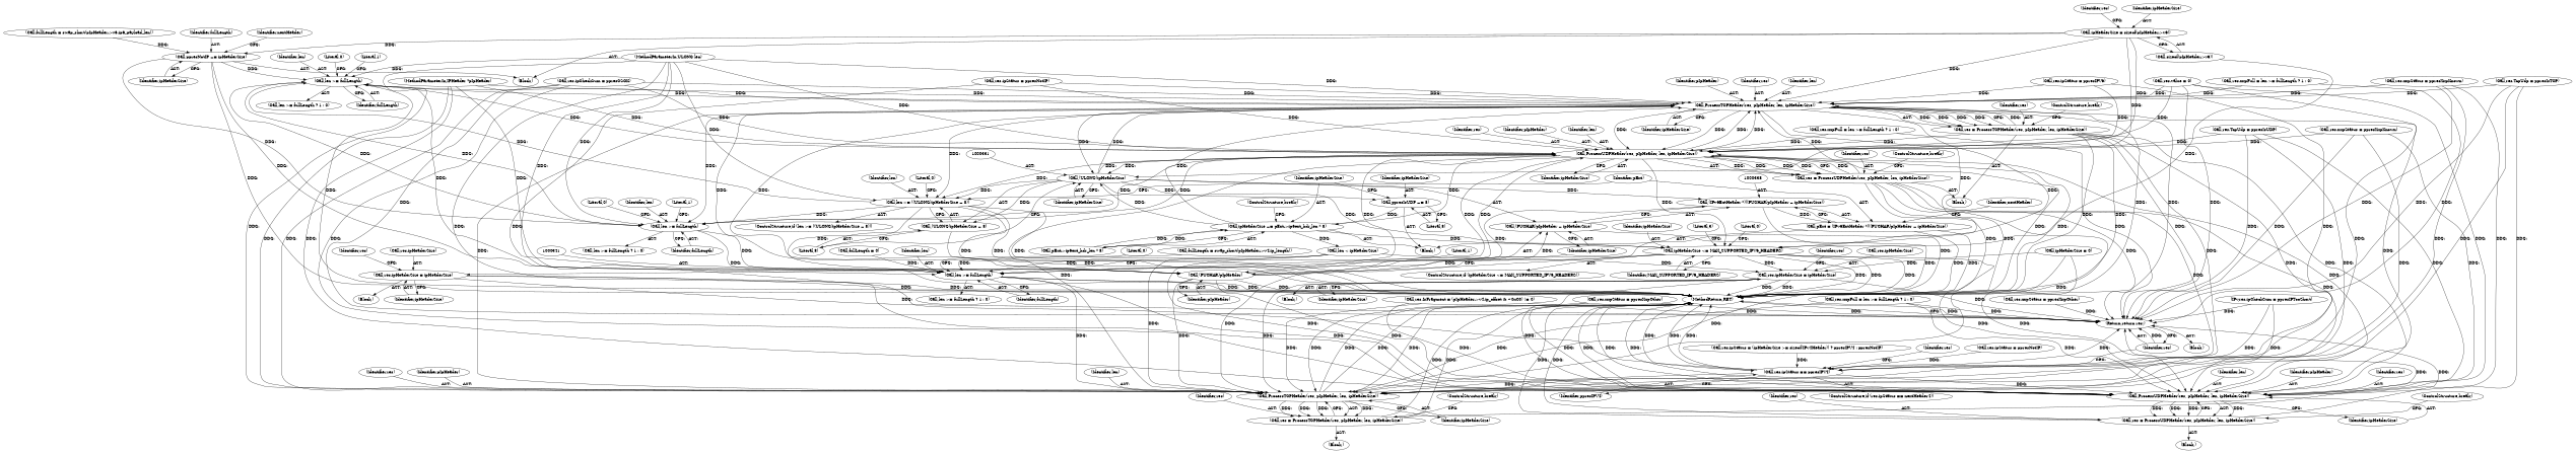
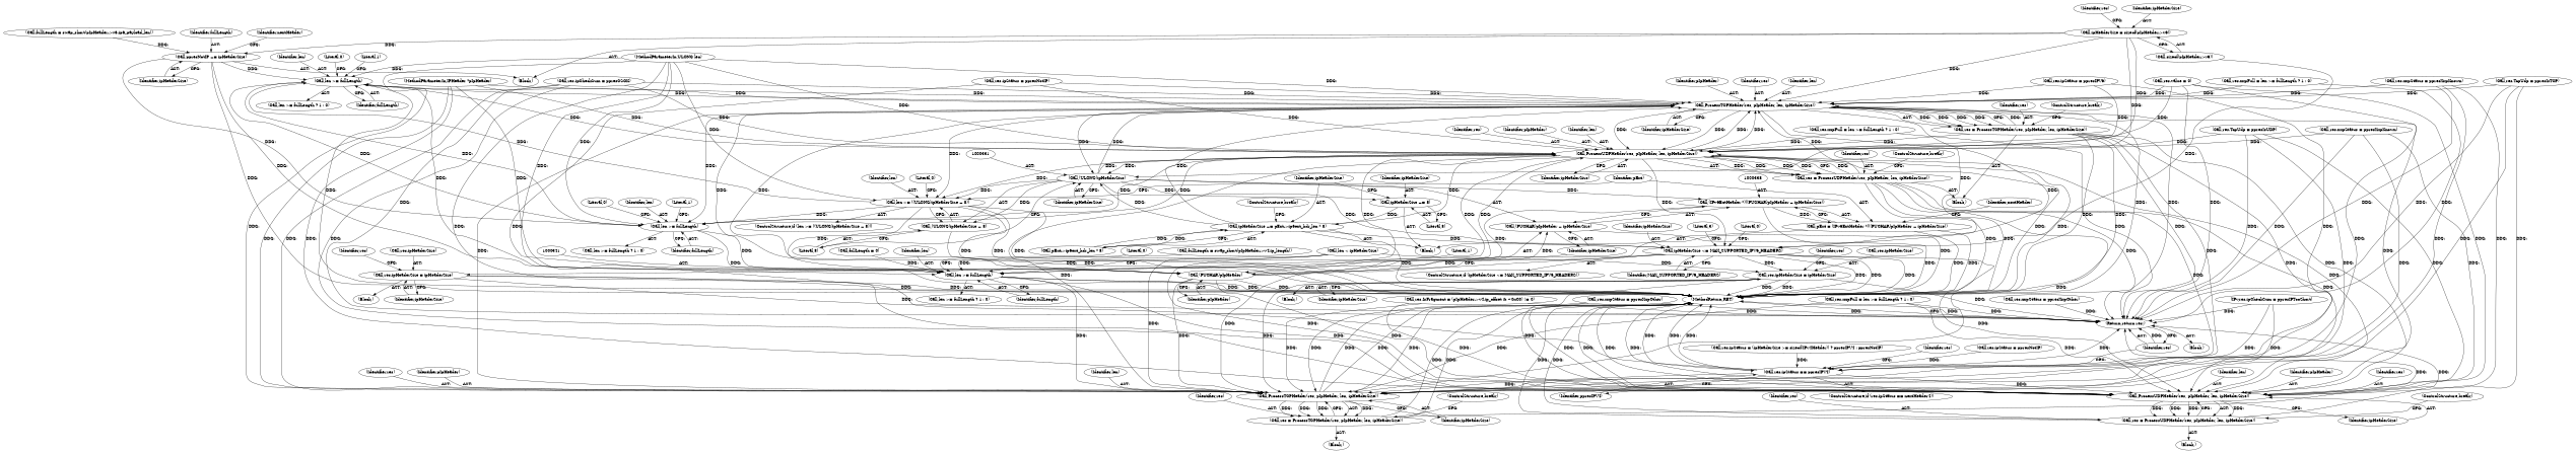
  digraph {
    n1 [label="(Call,ipHeaderSize = sizeof(pIpHeader->v6))"]
    n2 [label="(Call,ppresNotIP += ipHeaderSize)"]
    n3 [label="(Call,ProcessTCPHeader(res, pIpHeader, len, ipHeaderSize))"]
    n4 [label="(Call,ProcessUDPHeader(res, pIpHeader, len, ipHeaderSize))"]
    n5 [label="(Call,(ULONG)ipHeaderSize)"]
    n6 [label="(Call,sizeof(pIpHeader->v6))"]
    n7 [label="(Block,)"]
    n8 [label="(Call,len >= fullLength)"]
    n9 [label="(Call,len >= fullLength)"]
    n10 [label="(Call,len >= fullLength)"]
    n11 [label="(MethodReturn,RET)"]
    n12 [label="(Identifier,ipHeaderSize)"]
    n13 [label="(Call,ipHeaderSize <= MAX_SUPPORTED_IPV6_HEADERS)"]
    n14 [label="(Call,res = ProcessTCPHeader(res, pIpHeader, len, ipHeaderSize))"]
    n15 [label="(Call,ProcessTCPHeader(res, pIpHeader, len, ipHeaderSize))"]
    n16 [label="(Call,ProcessUDPHeader(res, pIpHeader, len, ipHeaderSize))"]
    n17 [label="(Call,len >= ((ULONG)ipHeaderSize + 8))"]
    n18 [label="(Call,(PUCHAR)pIpHeader)"]
    n19 [label="(Identifier,ipHeaderSize)"]
    n20 [label="(Call,res = ProcessUDPHeader(res, pIpHeader, len, ipHeaderSize))"]
    n21 [label="(Identifier,ipHeaderSize)"]
    n22 [label="(Call,(ULONG)ipHeaderSize + 8)"]
    n23 [label="(Call,(IPv6ExtHeader *)((PUCHAR)pIpHeader + ipHeaderSize))"]
    n24 [label="(Call,(PUCHAR)pIpHeader + ipHeaderSize)"]
-   n25 [label="(Call,ppresIsUDP += 8)"]
+   n25 [label="(Call,ipHeaderSize += 8)"]
    n26 [label="(Identifier,ipHeaderSize)"]
    n27 [label="(Call,res.ipHeaderSize = ipHeaderSize)"]
    n28 [label="(Call,res.ipHeaderSize = ipHeaderSize)"]
    n29 [label="(ControlStructure,if (ipHeaderSize <= MAX_SUPPORTED_IPV6_HEADERS))"]
    n30 [label="(Identifier,MAX_SUPPORTED_IPV6_HEADERS)"]
    n31 [label="(Call,len >= fullLength ? 1 : 0)"]
    n32 [label="(Identifier,fullLength)"]
    n33 [label="(Call,len >= fullLength ? 1 : 0)"]
    n34 [label="(Identifier,fullLength)"]
    n35 [label="(Call,len >= fullLength ? 1 : 0)"]
    n36 [label="(Identifier,fullLength)"]
    n37 [label="(Return,return res;)"]
    n38 [label="(Call,res.ipStatus == ppresIPV4)"]
    n39 [label="(Block,)"]
    n40 [label="(Call,res = ProcessTCPHeader(res, pIpHeader, len, ipHeaderSize))"]
    n41 [label="(Identifier,ipHeaderSize)"]
    n42 [label="(Call,res = ProcessUDPHeader(res, pIpHeader, len, ipHeaderSize))"]
    n43 [label="(Identifier,ipHeaderSize)"]
    n44 [label="(ControlStructure,if (len >= ((ULONG)ipHeaderSize + 8)))"]
    n45 [label="(Identifier,pIpHeader)"]
    n46 [label="(Block,)"]
    n47 [label="(Identifier,res)"]
    n48 [label="(Identifier,ppresIPV4)"]
    n49 [label="(ControlStructure,if (res.ipStatus == nextHeader4))"]
    n50 [label="(Block,)"]
    n51 [label="(Block,)"]
    n52 [label="(Literal,8)"]
    n53 [label="(Call,pExt = (IPv6ExtHeader *)((PUCHAR)pIpHeader + ipHeaderSize))"]
    n54 [label="(Identifier,ipHeaderSize)"]
    n55 [label="(Block,)"]
    n56 [label="(Call,ipHeaderSize += pExt->ip6ext_hdr_len * 8)"]
    n57 [label="(Literal,8)"]
    n58 [label="(Call,pExt->ip6ext_hdr_len * 8)"]
    n59 [label="(Identifier,ipHeaderSize)"]
    n60 [label="(Block,)"]
    n61 [label="(Block,)"]
    n62 [label="(Identifier,ipHeaderSize)"]
    n63 [label="(Call,res.ipStatus = ppresNotIP)"]
    n64 [label="(Identifier,res)"]
    n65 [label="(Call,res.xxpStatus = ppresXxpOther)"]
    n66 [label="(Identifier,len)"]
    n67 [label="(Call,res.value = 0)"]
    n68 [label="(Literal,1)"]
    n69 [label="(IPv,res.ipCheckSum = ppresIPTooShort)"]
    n70 [label="(Identifier,ipHeaderSize)"]
    n71 [label="(Call,res.xxpFull = len >= fullLength ? 1 : 0)"]
    n72 [label="(Literal,0)"]
    n73 [label="(Call,res.TcpUdp = ppresIsUDP)"]
    n74 [label="(Identifier,pExt)"]
    n75 [label="(Call,res.xxpFull = len >= fullLength ? 1 : 0)"]
    n76 [label="(Identifier,len)"]
    n77 [label="(Identifier,len)"]
    n78 [label="(Call,res.ipStatus = ppresIPV6)"]
    n79 [label="(Identifier,pIpHeader)"]
    n80 [label="(Identifier,res)"]
    n81 [label="(Identifier,fullLength)"]
    n82 [label="(Call,res.ipHeaderSize)"]
    n83 [label="(Call,len < ipHeaderSize)"]
    n84 [label="(Identifier,nextHeader)"]
    n85 [label="(ControlStructure,break;)"]
    n86 [label="(ControlStructure,break;)"]
    n87 [label="(Literal,0)"]
    n88 [label="(Call,fullLength = swap_short(pIpHeader->v4.ip_length))"]
    n89 [label="(Call,res.ipHeaderSize)"]
    n90 [label="(Call,res.IsFragment = (pIpHeader->v4.ip_offset & ~0xC0) != 0)"]
-   n91 [label="(Call,ipHeaderSize = 0)"]
    n92 [label="(Identifier,res)"]
    n93 [label="(Call,res.xxpStatus = ppresXxpOther)"]
    n94 [label="(Identifier,len)"]
    n95 [label="(Identifier,len)"]
    n96 [label="(Identifier,pIpHeader)"]
    n97 [label="(ControlStructure,break;)"]
    n98 [label="(Literal,0)"]
    n99 [label="(Call,res.xxpStatus = ppresXxpKnown)"]
    n100 [label="(Identifier,pIpHeader)"]
    n101 [label="(Call,res.ipStatus = (ipHeaderSize >= sizeof(IPv4Header)) ? ppresIPV4 : ppresNotIP)"]
    n102 [label="(Identifier,res)"]
    n103 [label="(Call,fullLength = swap_short(pIpHeader->v6.ip6_payload_len))"]
    n104 [label="(Literal,1)"]
    n105 [label="(Literal,1)"]
    n106 [label="(ControlStructure,break;)"]
    n107 [label="(Identifier,res)"]
    n108 [label="(Identifier,res)"]
    n109 [label="(Identifier,len)"]
    n110 [label="(Identifier,len)"]
    n111 [label="(Identifier,pIpHeader)"]
    n112 [label="(Call,fullLength = 0)"]
    n113 [label="(Identifier,res)"]
    n114 [label="(Identifier,res)"]
    n115 [label="(Identifier,ipHeaderSize)"]
    n116 [label="(Call,res.ipStatus = ppresNotIP)"]
    n117 [label="(Literal,0)"]
    n118 [label="(Literal,3)"]
    n119 [label="(Call,res.xxpFull = len >= fullLength ? 1 : 0)"]
    n120 [label="(Identifier,len)"]
    n121 [label="(Identifier,res)"]
    n122 [label="(MethodParameterIn,ULONG len)"]
    n123 [label="(Call,res.xxpStatus = ppresXxpKnown)"]
    n124 [label="(MethodParameterIn,IPHeader *pIpHeader)"]
    n125 [label="(Identifier,res)"]
    n126 [label="(Identifier,res)"]
    n127 [label="(Call,res.TcpUdp = ppresIsTCP)"]
    n128 [label="(Literal,0)"]
    n129 [label="(Identifier,ipHeaderSize)"]
    n130 [label="(ControlStructure,break;)"]
    n131 [label="(Identifier,res)"]
    n132 [label="(Identifier,nextHeader)"]
    n133 [label="(Identifier,ipHeaderSize)"]
    n134 [label="(Call,res.ipCheckSum = ppresCSOK)"]
    1000331
    1000338
    1000341
    n1 -> n2 [label="DDG: "]
    n1 -> n3 [label="DDG: "]
    n1 -> n4 [label="DDG: "]
    n1 -> n5 [label="DDG: "]
    n1 -> n6 [label="CFG: "]
    n1 -> n7 [label="AST: "]
    n2 -> n7 [label="AST: "]
    n2 -> n8 [label="DDG: "]
    n2 -> n9 [label="DDG: "]
    n2 -> n10 [label="DDG: "]
    n2 -> n11 [label="DDG: "]
    n2 -> n12 [label="CFG: "]
    n3 -> n4 [label="DDG: "]
    n3 -> n4 [label="DDG: "]
    n3 -> n5 [label="DDG: "]
    n3 -> n8 [label="DDG: "]
    n3 -> n9 [label="DDG: "]
    n3 -> n10 [label="DDG: "]
    n3 -> n11 [label="DDG: "]
    n3 -> n11 [label="DDG: "]
    n3 -> n13 [label="DDG: "]
    n3 -> n14 [label="AST: "]
    n3 -> n14 [label="DDG: "]
    n3 -> n14 [label="DDG: "]
    n3 -> n14 [label="DDG: "]
    n3 -> n14 [label="DDG: "]
    n3 -> n15 [label="DDG: "]
    n3 -> n16 [label="DDG: "]
    n3 -> n17 [label="DDG: "]
    n3 -> n18 [label="DDG: "]
    n3 -> n19 [label="CFG: "]
    n4 -> n3 [label="DDG: "]
    n4 -> n3 [label="DDG: "]
    n4 -> n5 [label="DDG: "]
    n4 -> n8 [label="DDG: "]
    n4 -> n9 [label="DDG: "]
    n4 -> n10 [label="DDG: "]
    n4 -> n11 [label="DDG: "]
    n4 -> n11 [label="DDG: "]
    n4 -> n13 [label="DDG: "]
    n4 -> n15 [label="DDG: "]
    n4 -> n16 [label="DDG: "]
    n4 -> n17 [label="DDG: "]
    n4 -> n18 [label="DDG: "]
    n4 -> n20 [label="AST: "]
    n4 -> n20 [label="DDG: "]
    n4 -> n20 [label="DDG: "]
    n4 -> n20 [label="DDG: "]
    n4 -> n20 [label="DDG: "]
    n4 -> n21 [label="CFG: "]
    n5 -> n3 [label="DDG: "]
    n5 -> n4 [label="DDG: "]
    n5 -> n13 [label="DDG: "]
    n5 -> n17 [label="DDG: "]
    n5 -> n22 [label="AST: "]
    n5 -> n22 [label="DDG: "]
    n5 -> n23 [label="DDG: "]
    n5 -> n24 [label="AST: "]
    n5 -> n25 [label="DDG: "]
    n5 -> n26 [label="CFG: "]
    n6 -> n1 [label="AST: "]
    n6 -> n13 [label="DDG: "]
    n8 -> n3 [label="DDG: "]
    n8 -> n9 [label="DDG: "]
    n8 -> n10 [label="DDG: "]
    n8 -> n11 [label="DDG: "]
    n8 -> n31 [label="AST: "]
    n8 -> n32 [label="CFG: "]
    n9 -> n4 [label="DDG: "]
    n9 -> n8 [label="DDG: "]
    n9 -> n10 [label="DDG: "]
    n9 -> n11 [label="DDG: "]
    n9 -> n33 [label="AST: "]
    n9 -> n34 [label="CFG: "]
    n10 -> n11 [label="DDG: "]
    n10 -> n11 [label="DDG: "]
    n10 -> n15 [label="DDG: "]
    n10 -> n16 [label="DDG: "]
    n10 -> n35 [label="AST: "]
    n10 -> n36 [label="CFG: "]
    n11 -> n37 [label="CFG: "]
    n12 -> n2 [label="AST: "]
    n13 -> n11 [label="DDG: "]
    n13 -> n11 [label="DDG: "]
    n13 -> n11 [label="DDG: "]
    n13 -> n15 [label="DDG: "]
    n13 -> n16 [label="DDG: "]
    n13 -> n27 [label="DDG: "]
    n13 -> n28 [label="DDG: "]
    n13 -> n29 [label="AST: "]
    n13 -> n30 [label="CFG: "]
    n14 -> n3 [label="CFG: "]
    n14 -> n3 [label="DDG: "]
    n14 -> n4 [label="DDG: "]
    n14 -> n11 [label="DDG: "]
    n14 -> n11 [label="DDG: "]
    n14 -> n15 [label="DDG: "]
    n14 -> n16 [label="DDG: "]
    n14 -> n37 [label="DDG: "]
    n14 -> n38 [label="DDG: "]
    n14 -> n39 [label="AST: "]
    n15 -> n11 [label="DDG: "]
    n15 -> n11 [label="DDG: "]
    n15 -> n11 [label="DDG: "]
    n15 -> n40 [label="AST: "]
    n15 -> n40 [label="DDG: "]
    n15 -> n40 [label="DDG: "]
    n15 -> n40 [label="DDG: "]
    n15 -> n40 [label="DDG: "]
    n15 -> n41 [label="CFG: "]
    n16 -> n11 [label="DDG: "]
    n16 -> n11 [label="DDG: "]
    n16 -> n11 [label="DDG: "]
    n16 -> n42 [label="AST: "]
    n16 -> n42 [label="DDG: "]
    n16 -> n42 [label="DDG: "]
    n16 -> n42 [label="DDG: "]
    n16 -> n42 [label="DDG: "]
    n16 -> n43 [label="CFG: "]
    n17 -> n8 [label="DDG: "]
    n17 -> n9 [label="DDG: "]
    n17 -> n10 [label="DDG: "]
    n17 -> n11 [label="DDG: "]
    n17 -> n11 [label="DDG: "]
    n17 -> n11 [label="DDG: "]
    n17 -> n22 [label="CFG: "]
    n17 -> n44 [label="AST: "]
    n18 -> n3 [label="DDG: "]
    n18 -> n4 [label="DDG: "]
    n18 -> n11 [label="DDG: "]
    n18 -> n15 [label="DDG: "]
    n18 -> n16 [label="DDG: "]
    n18 -> n23 [label="DDG: "]
    n18 -> n24 [label="AST: "]
    n18 -> n24 [label="DDG: "]
    n18 -> n45 [label="CFG: "]
    n19 -> n3 [label="AST: "]
    n20 -> n3 [label="DDG: "]
    n20 -> n4 [label="CFG: "]
    n20 -> n4 [label="DDG: "]
    n20 -> n11 [label="DDG: "]
    n20 -> n11 [label="DDG: "]
    n20 -> n15 [label="DDG: "]
    n20 -> n16 [label="DDG: "]
    n20 -> n37 [label="DDG: "]
    n20 -> n38 [label="DDG: "]
    n20 -> n39 [label="AST: "]
    n21 -> n4 [label="AST: "]
    n22 -> n11 [label="DDG: "]
    n22 -> n17 [label="AST: "]
    n22 -> n52 [label="CFG: "]
    n23 -> n11 [label="DDG: "]
    n23 -> n24 [label="CFG: "]
    n23 -> n53 [label="AST: "]
    n23 -> n53 [label="DDG: "]
    n24 -> n11 [label="DDG: "]
    n24 -> n23 [label="AST: "]
    n24 -> n54 [label="CFG: "]
    n25 -> n55 [label="AST: "]
    n25 -> n56 [label="DDG: "]
    n25 -> n57 [label="CFG: "]
    n26 -> n5 [label="AST: "]
    n27 -> n11 [label="DDG: "]
    n27 -> n11 [label="DDG: "]
    n27 -> n37 [label="DDG: "]
    n27 -> n59 [label="CFG: "]
    n27 -> n60 [label="AST: "]
    n28 -> n11 [label="DDG: "]
    n28 -> n11 [label="DDG: "]
    n28 -> n15 [label="DDG: "]
    n28 -> n16 [label="DDG: "]
    n28 -> n37 [label="DDG: "]
    n28 -> n61 [label="AST: "]
    n28 -> n62 [label="CFG: "]
    n30 -> n13 [label="AST: "]
    n32 -> n8 [label="AST: "]
    n34 -> n9 [label="AST: "]
    n36 -> n10 [label="AST: "]
    n37 -> n11 [label="DDG: "]
    n37 -> n46 [label="AST: "]
    n37 -> n47 [label="CFG: "]
    n38 -> n11 [label="DDG: "]
    n38 -> n11 [label="DDG: "]
    n38 -> n11 [label="DDG: "]
    n38 -> n15 [label="DDG: "]
    n38 -> n16 [label="DDG: "]
    n38 -> n37 [label="DDG: "]
    n38 -> n48 [label="CFG: "]
    n38 -> n49 [label="AST: "]
    n40 -> n11 [label="DDG: "]
    n40 -> n11 [label="DDG: "]
    n40 -> n15 [label="CFG: "]
    n40 -> n37 [label="DDG: "]
    n40 -> n50 [label="AST: "]
    n41 -> n15 [label="AST: "]
    n42 -> n11 [label="DDG: "]
    n42 -> n11 [label="DDG: "]
    n42 -> n16 [label="CFG: "]
    n42 -> n37 [label="DDG: "]
    n42 -> n51 [label="AST: "]
    n43 -> n16 [label="AST: "]
    n45 -> n18 [label="AST: "]
    n47 -> n37 [label="AST: "]
    n47 -> n37 [label="DDG: "]
    n47 -> n38 [label="CFG: "]
    n48 -> n38 [label="AST: "]
    n52 -> n5 [label="CFG: "]
    n52 -> n22 [label="AST: "]
    n53 -> n11 [label="DDG: "]
    n53 -> n11 [label="DDG: "]
    n53 -> n23 [label="CFG: "]
    n53 -> n55 [label="AST: "]
    n54 -> n18 [label="CFG: "]
    n54 -> n24 [label="AST: "]
    n56 -> n3 [label="DDG: "]
    n56 -> n4 [label="DDG: "]
    n56 -> n5 [label="DDG: "]
-   n56 -> n83 [label="DDG: "]
+   n56 -> n11 [label="DDG: "]
    n56 -> n13 [label="DDG: "]
    n56 -> n55 [label="AST: "]
    n56 -> n58 [label="CFG: "]
    n57 -> n25 [label="AST: "]
    n58 -> n56 [label="AST: "]
    n58 -> n56 [label="DDG: "]
    n58 -> n56 [label="DDG: "]
    n59 -> n27 [label="AST: "]
    n62 -> n28 [label="AST: "]
    n63 -> n38 [label="DDG: "]
    n64 -> n1 [label="CFG: "]
    n65 -> n37 [label="DDG: "]
    n66 -> n9 [label="AST: "]
    n67 -> n3 [label="DDG: "]
    n67 -> n4 [label="DDG: "]
    n67 -> n15 [label="DDG: "]
    n67 -> n16 [label="DDG: "]
    n67 -> n37 [label="DDG: "]
    n68 -> n8 [label="CFG: "]
    n69 -> n15 [label="DDG: "]
    n69 -> n16 [label="DDG: "]
    n69 -> n37 [label="DDG: "]
    n70 -> n25 [label="CFG: "]
    n70 -> n56 [label="AST: "]
    n71 -> n3 [label="DDG: "]
    n71 -> n37 [label="DDG: "]
    n72 -> n10 [label="CFG: "]
    n73 -> n4 [label="DDG: "]
    n73 -> n15 [label="DDG: "]
    n73 -> n16 [label="DDG: "]
    n73 -> n37 [label="DDG: "]
    n74 -> n17 [label="CFG: "]
    n74 -> n53 [label="AST: "]
    n75 -> n4 [label="DDG: "]
    n75 -> n37 [label="DDG: "]
    n76 -> n17 [label="AST: "]
    n77 -> n16 [label="AST: "]
    n78 -> n3 [label="DDG: "]
    n78 -> n4 [label="DDG: "]
    n78 -> n38 [label="DDG: "]
    n79 -> n15 [label="AST: "]
    n80 -> n4 [label="AST: "]
    n81 -> n2 [label="AST: "]
    n82 -> n27 [label="AST: "]
    n83 -> n10 [label="DDG: "]
    n83 -> n15 [label="DDG: "]
    n83 -> n16 [label="DDG: "]
    n83 -> n28 [label="DDG: "]
    n84 -> n2 [label="CFG: "]
    n85 -> n20 [label="CFG: "]
    n86 -> n40 [label="CFG: "]
    n87 -> n17 [label="CFG: "]
    n88 -> n10 [label="DDG: "]
    n89 -> n28 [label="AST: "]
    n90 -> n15 [label="DDG: "]
    n90 -> n16 [label="DDG: "]
    n90 -> n37 [label="DDG: "]
-   n91 -> n15 [label="DDG: "]
-   n91 -> n16 [label="DDG: "]
-   n91 -> n28 [label="DDG: "]
    n92 -> n15 [label="AST: "]
    n93 -> n15 [label="DDG: "]
    n93 -> n16 [label="DDG: "]
    n93 -> n37 [label="DDG: "]
    n94 -> n8 [label="AST: "]
    n95 -> n3 [label="AST: "]
    n96 -> n16 [label="AST: "]
    n97 -> n14 [label="CFG: "]
    n98 -> n13 [label="CFG: "]
    n99 -> n3 [label="DDG: "]
    n99 -> n15 [label="DDG: "]
    n99 -> n16 [label="DDG: "]
    n99 -> n37 [label="DDG: "]
    n100 -> n4 [label="AST: "]
    n101 -> n38 [label="DDG: "]
    n102 -> n14 [label="AST: "]
    n103 -> n2 [label="DDG: "]
    n104 -> n9 [label="CFG: "]
    n105 -> n10 [label="CFG: "]
    n106 -> n42 [label="CFG: "]
    n107 -> n38 [label="CFG: "]
    n108 -> n40 [label="AST: "]
    n109 -> n15 [label="AST: "]
    n110 -> n4 [label="AST: "]
    n111 -> n3 [label="AST: "]
    n112 -> n10 [label="DDG: "]
    n113 -> n42 [label="AST: "]
    n114 -> n27 [label="CFG: "]
    n115 -> n13 [label="AST: "]
    n116 -> n3 [label="DDG: "]
    n116 -> n4 [label="DDG: "]
    n116 -> n38 [label="DDG: "]
    n117 -> n8 [label="CFG: "]
    n118 -> n13 [label="CFG: "]
    n119 -> n15 [label="DDG: "]
    n119 -> n16 [label="DDG: "]
    n119 -> n37 [label="DDG: "]
    n120 -> n10 [label="AST: "]
    n121 -> n20 [label="AST: "]
    n122 -> n3 [label="DDG: "]
    n122 -> n4 [label="DDG: "]
    n122 -> n8 [label="DDG: "]
    n122 -> n9 [label="DDG: "]
    n122 -> n10 [label="DDG: "]
    n122 -> n15 [label="DDG: "]
    n122 -> n16 [label="DDG: "]
    n122 -> n17 [label="DDG: "]
    n123 -> n4 [label="DDG: "]
    n123 -> n15 [label="DDG: "]
    n123 -> n16 [label="DDG: "]
    n123 -> n37 [label="DDG: "]
    n124 -> n3 [label="DDG: "]
    n124 -> n4 [label="DDG: "]
    n124 -> n15 [label="DDG: "]
    n124 -> n16 [label="DDG: "]
    n124 -> n18 [label="DDG: "]
    n125 -> n3 [label="AST: "]
    n126 -> n28 [label="CFG: "]
    n127 -> n3 [label="DDG: "]
    n127 -> n15 [label="DDG: "]
    n127 -> n16 [label="DDG: "]
    n127 -> n37 [label="DDG: "]
    n128 -> n9 [label="CFG: "]
    n129 -> n25 [label="AST: "]
    n130 -> n56 [label="CFG: "]
    n131 -> n16 [label="AST: "]
    n132 -> n53 [label="CFG: "]
    n133 -> n1 [label="AST: "]
    n134 -> n3 [label="DDG: "]
    n134 -> n4 [label="DDG: "]
    n134 -> n15 [label="DDG: "]
    n134 -> n16 [label="DDG: "]
    n134 -> n37 [label="DDG: "]
    1000331 -> n5 [label="AST: "]
    1000338 -> n23 [label="AST: "]
    1000341 -> n18 [label="AST: "]
  }
